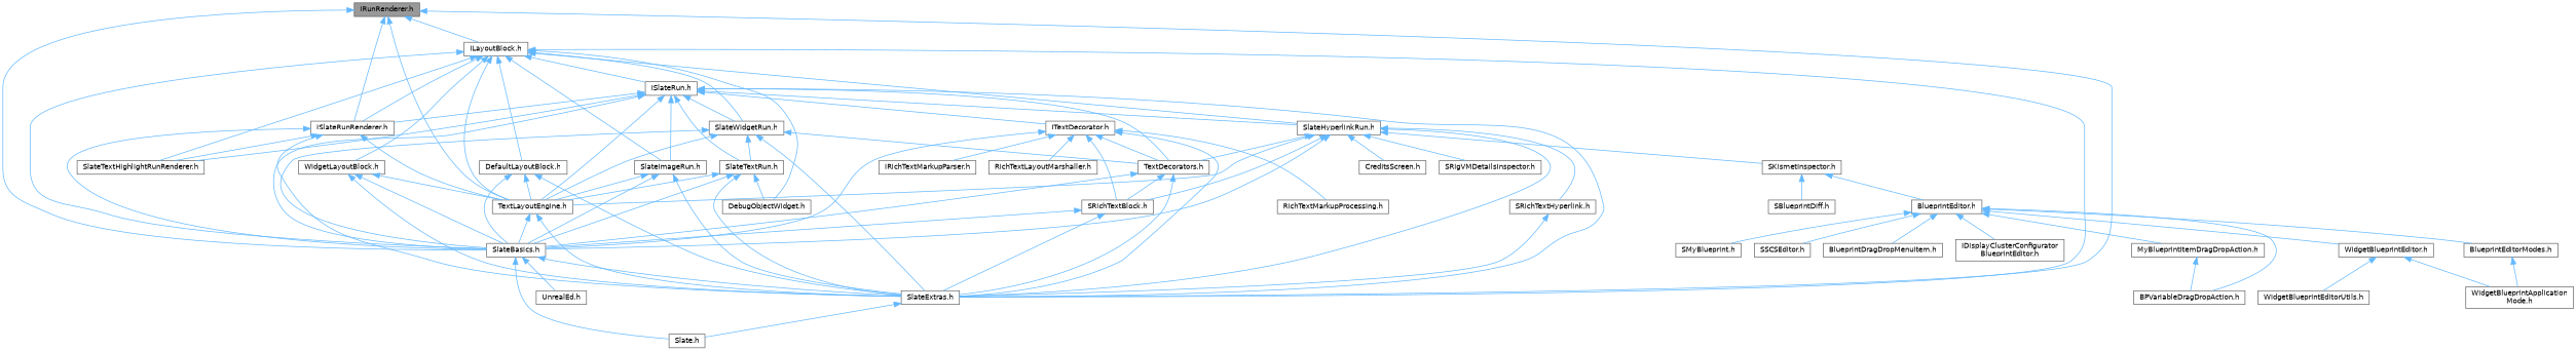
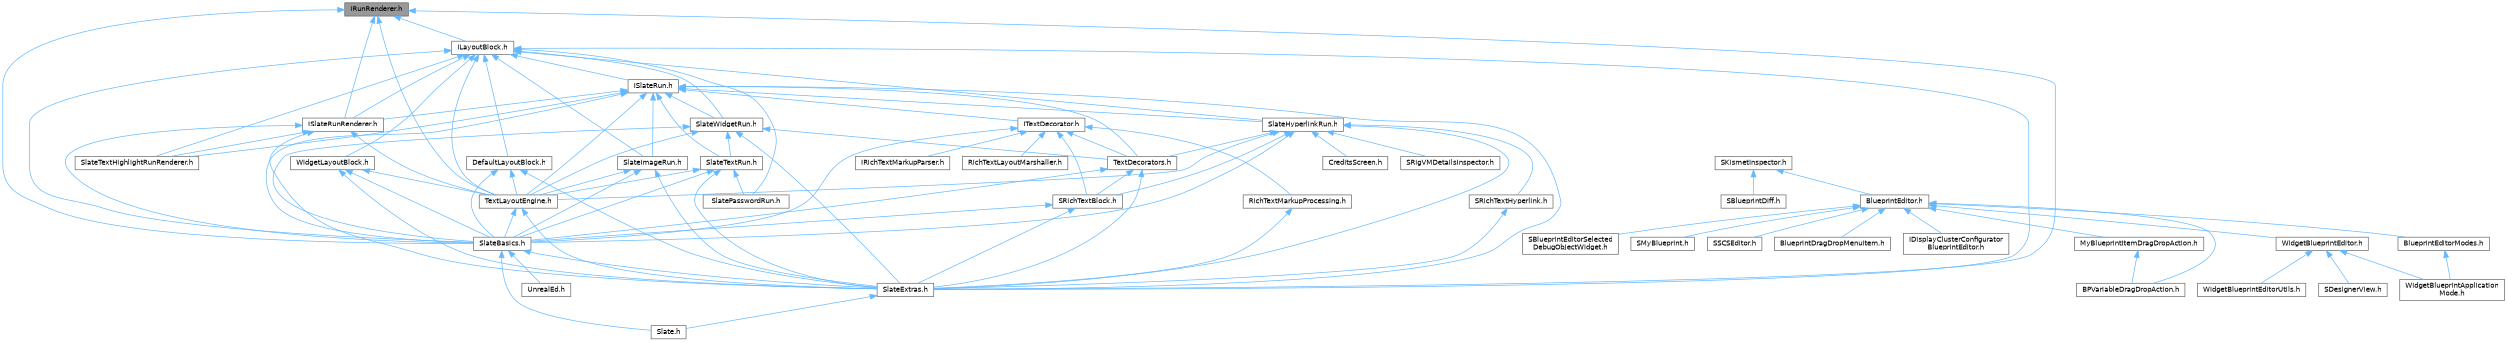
  digraph {
    node [color=grey40 fillcolor=white fontname=Helvetica fontsize=10 shape=box style=filled]
    edge [color=steelblue1 dir=back fontname=Helvetica fontsize=10 labelfontname=Helvetica labelfontsize=10 style=solid]
    n1 [color=gray40 fillcolor=grey60 fontcolor=black height=0.2 label="IRunRenderer.h" width=0.4]
    n2 [height=0.2 label="ILayoutBlock.h" width=0.4]
    n3 [height=0.2 label="SlateBasics.h" width=0.4]
    n4 [height=0.2 label="SlateExtras.h" width=0.4]
    n5 [height=0.2 label="TextLayoutEngine.h" width=0.4]
    n6 [height=0.2 label="ISlateRunRenderer.h" width=0.4]
    n7 [height=0.2 label="DefaultLayoutBlock.h" width=0.4]
    n8 [height=0.2 label="ISlateRun.h" width=0.4]
    n9 [height=0.2 label="SlateTextHighlightRunRenderer.h" width=0.4]
    n10 [height=0.2 label="SlateHyperlinkRun.h" width=0.4]
    n11 [height=0.2 label="SlateImageRun.h" width=0.4]
-   n12 [height=0.2 label="DebugObjectWidget.h" width=0.4]
+   n12 [height=0.2 label="SlatePasswordRun.h" width=0.4]
    n13 [height=0.2 label="SlateWidgetRun.h" width=0.4]
    n14 [height=0.2 label="WidgetLayoutBlock.h" width=0.4]
    n15 [height=0.2 label="Slate.h" width=0.4]
    n16 [height=0.2 label="UnrealEd.h" width=0.4]
    n17 [height=0.2 label="SlateTextRun.h" width=0.4]
    n18 [height=0.2 label="ITextDecorator.h" width=0.4]
    n19 [height=0.2 label="TextDecorators.h" width=0.4]
    n20 [height=0.2 label="SRichTextBlock.h" width=0.4]
    n21 [height=0.2 label="CreditsScreen.h" width=0.4]
    n22 [height=0.2 label="SKismetInspector.h" width=0.4]
    n23 [height=0.2 label="SRichTextHyperlink.h" width=0.4]
    n24 [height=0.2 label="SRigVMDetailsInspector.h" width=0.4]
    n25 [height=0.2 label="IRichTextMarkupParser.h" width=0.4]
    n26 [height=0.2 label="RichTextMarkupProcessing.h" width=0.4]
    n27 [height=0.2 label="RichTextLayoutMarshaller.h" width=0.4]
    n28 [height=0.2 label="BlueprintEditor.h" width=0.4]
    n29 [height=0.2 label="SBlueprintDiff.h" width=0.4]
    n30 [height=0.2 label="BPVariableDragDropAction.h" width=0.4]
    n31 [height=0.2 label="BlueprintDragDropMenuItem.h" width=0.4]
    n32 [height=0.2 label="BlueprintEditorModes.h" width=0.4]
    n33 [height=0.2 label="IDisplayClusterConfigurator\lBlueprintEditor.h" width=0.4]
    n34 [height=0.2 label="MyBlueprintItemDragDropAction.h" width=0.4]
+   n35 [height=0.2 label="SBlueprintEditorSelected\lDebugObjectWidget.h" width=0.4]
    n36 [height=0.2 label="SMyBlueprint.h" width=0.4]
    n37 [height=0.2 label="SSCSEditor.h" width=0.4]
    n38 [height=0.2 label="WidgetBlueprintEditor.h" width=0.4]
    n39 [height=0.2 label="WidgetBlueprintApplication\lMode.h" width=0.4]
+   n40 [height=0.2 label="SDesignerView.h" width=0.4]
    n41 [height=0.2 label="WidgetBlueprintEditorUtils.h" width=0.4]
    n1 -> n2
    n1 -> n3
    n1 -> n4
    n1 -> n5
    n1 -> n6
    n2 -> n3
    n2 -> n4
    n2 -> n5
    n2 -> n6
    n2 -> n7
    n2 -> n8
    n2 -> n9
    n2 -> n10
    n2 -> n11
    n2 -> n12
    n2 -> n13
    n2 -> n14
    n3 -> n4
    n3 -> n15
    n3 -> n16
    n4 -> n15
    n5 -> n3
    n5 -> n4
    n6 -> n3
    n6 -> n4
    n6 -> n5
    n6 -> n9
    n7 -> n3
    n7 -> n4
    n7 -> n5
    n8 -> n3
    n8 -> n4
    n8 -> n5
    n8 -> n6
    n8 -> n9
    n8 -> n10
    n8 -> n11
    n8 -> n13
    n8 -> n17
    n8 -> n18
    n8 -> n19
    n10 -> n3
    n10 -> n4
    n10 -> n5
    n10 -> n19
    n10 -> n20
    n10 -> n21
-   n10 -> n22
    n10 -> n23
    n10 -> n24
    n11 -> n3
    n11 -> n4
    n11 -> n5
    n13 -> n3
    n13 -> n4
    n13 -> n5
    n13 -> n17
    n13 -> n19
    n14 -> n3
    n14 -> n4
    n14 -> n5
    n17 -> n3
    n17 -> n4
    n17 -> n5
    n17 -> n12
    n18 -> n3
-   n18 -> n4
+   n26 -> n4
    n18 -> n19
    n18 -> n20
    n18 -> n25
    n18 -> n26
    n18 -> n27
    n19 -> n3
    n19 -> n4
    n19 -> n20
    n20 -> n3
    n20 -> n4
    n22 -> n28
    n22 -> n29
    n23 -> n4
    n28 -> n30
    n28 -> n31
    n28 -> n32
    n28 -> n33
    n28 -> n34
+   n28 -> n35
    n28 -> n36
    n28 -> n37
    n28 -> n38
    n32 -> n39
    n34 -> n30
    n38 -> n39
+   n38 -> n40
    n38 -> n41
  }
